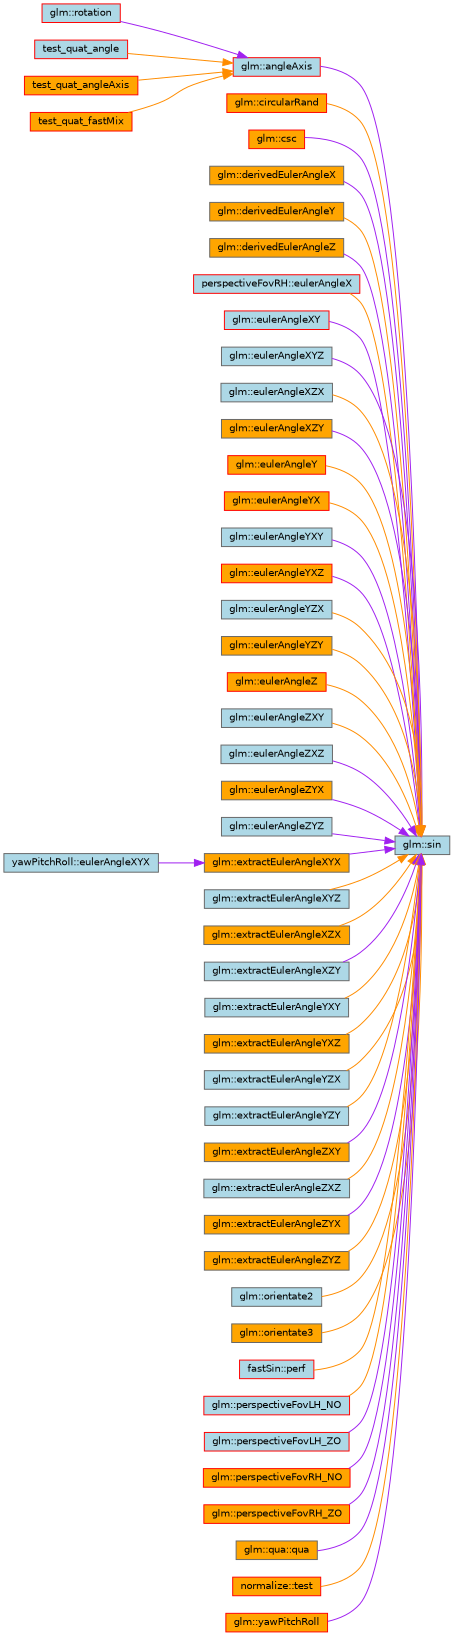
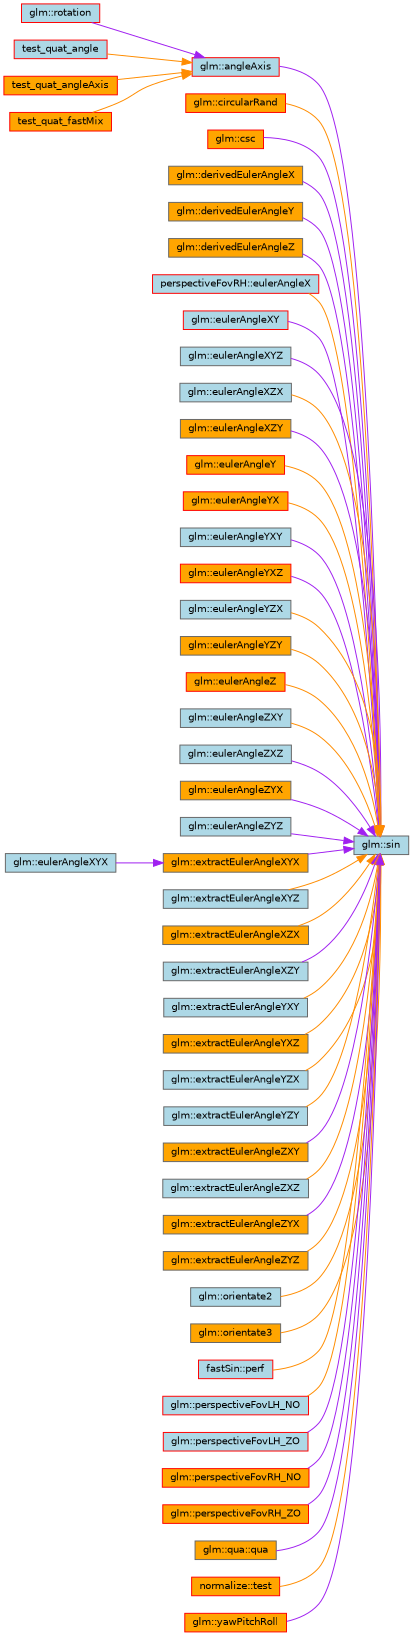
  digraph {
    rankdir=RL
    node [color=grey40 fillcolor=orange fontname=Helvetica fontsize=10 shape=box style=filled]
    edge [color=darkorange dir=back fontname=Helvetica fontsize=10 labelfontname=Helvetica labelfontsize=10 style=solid]
    n1 [color=gray40 fillcolor=lightblue fontcolor=black height=0.2 label="glm::sin" width=0.4]
    n2 [color=red fillcolor=lightblue height=0.2 label="glm::angleAxis" width=0.4]
    n3 [color=red height=0.2 label="glm::circularRand" width=0.4]
    n4 [color=red height=0.2 label="glm::csc" width=0.4]
    n5 [height=0.2 label="glm::derivedEulerAngleX" width=0.4]
    n6 [height=0.2 label="glm::derivedEulerAngleY" width=0.4]
    n7 [height=0.2 label="glm::derivedEulerAngleZ" width=0.4]
    n8 [color=red fillcolor=lightblue height=0.2 label="perspectiveFovRH::eulerAngleX" width=0.4]
    n9 [color=red fillcolor=lightblue height=0.2 label="glm::eulerAngleXY" width=0.4]
    n10 [fillcolor=lightblue height=0.2 label="glm::eulerAngleXYZ" width=0.4]
    n11 [fillcolor=lightblue height=0.2 label="glm::eulerAngleXZX" width=0.4]
    n12 [height=0.2 label="glm::eulerAngleXZY" width=0.4]
    n13 [color=red height=0.2 label="glm::eulerAngleY" width=0.4]
    n14 [color=red height=0.2 label="glm::eulerAngleYX" width=0.4]
    n15 [fillcolor=lightblue height=0.2 label="glm::eulerAngleYXY" width=0.4]
    n16 [color=red height=0.2 label="glm::eulerAngleYXZ" width=0.4]
    n17 [fillcolor=lightblue height=0.2 label="glm::eulerAngleYZX" width=0.4]
    n18 [height=0.2 label="glm::eulerAngleYZY" width=0.4]
    n19 [color=red height=0.2 label="glm::eulerAngleZ" width=0.4]
    n20 [fillcolor=lightblue height=0.2 label="glm::eulerAngleZXY" width=0.4]
    n21 [fillcolor=lightblue height=0.2 label="glm::eulerAngleZXZ" width=0.4]
    n22 [height=0.2 label="glm::eulerAngleZYX" width=0.4]
    n23 [fillcolor=lightblue height=0.2 label="glm::eulerAngleZYZ" width=0.4]
    n24 [height=0.2 label="glm::extractEulerAngleXYX" width=0.4]
    n25 [fillcolor=lightblue height=0.2 label="glm::extractEulerAngleXYZ" width=0.4]
    n26 [height=0.2 label="glm::extractEulerAngleXZX" width=0.4]
    n27 [fillcolor=lightblue height=0.2 label="glm::extractEulerAngleXZY" width=0.4]
    n28 [fillcolor=lightblue height=0.2 label="glm::extractEulerAngleYXY" width=0.4]
    n29 [height=0.2 label="glm::extractEulerAngleYXZ" width=0.4]
    n30 [fillcolor=lightblue height=0.2 label="glm::extractEulerAngleYZX" width=0.4]
    n31 [fillcolor=lightblue height=0.2 label="glm::extractEulerAngleYZY" width=0.4]
    n32 [height=0.2 label="glm::extractEulerAngleZXY" width=0.4]
    n33 [fillcolor=lightblue height=0.2 label="glm::extractEulerAngleZXZ" width=0.4]
    n34 [height=0.2 label="glm::extractEulerAngleZYX" width=0.4]
    n35 [height=0.2 label="glm::extractEulerAngleZYZ" width=0.4]
    n36 [fillcolor=lightblue height=0.2 label="glm::orientate2" width=0.4]
    n37 [height=0.2 label="glm::orientate3" width=0.4]
    n38 [color=red fillcolor=lightblue height=0.2 label="fastSin::perf" width=0.4]
    n39 [color=red fillcolor=lightblue height=0.2 label="glm::perspectiveFovLH_NO" width=0.4]
    n40 [color=red fillcolor=lightblue height=0.2 label="glm::perspectiveFovLH_ZO" width=0.4]
    n41 [color=red height=0.2 label="glm::perspectiveFovRH_NO" width=0.4]
    n42 [color=red height=0.2 label="glm::perspectiveFovRH_ZO" width=0.4]
    n43 [height=0.2 label="glm::qua::qua" width=0.4]
    n44 [color=red height=0.2 label="normalize::test" width=0.4]
    n45 [color=red height=0.2 label="glm::yawPitchRoll" width=0.4]
    n46 [color=red fillcolor=lightblue height=0.2 label="glm::rotation" width=0.4]
    n47 [color=red fillcolor=lightblue height=0.2 label=test_quat_angle width=0.4]
    n48 [color=red height=0.2 label=test_quat_angleAxis width=0.4]
    n49 [color=red height=0.2 label=test_quat_fastMix width=0.4]
-   n50 [fillcolor=lightblue height=0.2 label="yawPitchRoll::eulerAngleXYX" width=0.4]
+   n50 [fillcolor=lightblue height=0.2 label="glm::eulerAngleXYX" width=0.4]
    n1 -> n2 [color=purple]
    n1 -> n3
    n1 -> n4 [color=purple]
    n1 -> n5 [color=purple]
-   n1 -> n6
+   n1 -> n6 [color=purple]
    n1 -> n7 [color=purple]
    n1 -> n8
    n1 -> n9 [color=purple]
    n1 -> n10 [color=purple]
    n1 -> n11
    n1 -> n12 [color=purple]
    n1 -> n13
    n1 -> n14
    n1 -> n15 [color=purple]
    n1 -> n16 [color=purple]
    n1 -> n17
    n1 -> n18
    n1 -> n19
    n1 -> n20
    n1 -> n21 [color=purple]
    n1 -> n22 [color=purple]
    n1 -> n23 [color=purple]
    n1 -> n24 [color=purple]
    n1 -> n25
    n1 -> n26
    n1 -> n27 [color=purple]
    n1 -> n28
    n1 -> n29
    n1 -> n30
    n1 -> n31
    n1 -> n32 [color=purple]
    n1 -> n33
    n1 -> n34 [color=purple]
    n1 -> n35
    n1 -> n36
    n1 -> n37
    n1 -> n38
    n1 -> n39
    n1 -> n40 [color=purple]
    n1 -> n41 [color=purple]
    n1 -> n42 [color=purple]
    n1 -> n43 [color=purple]
    n1 -> n44
    n1 -> n45 [color=purple]
    n2 -> n46 [color=purple]
    n2 -> n47
    n2 -> n48
    n2 -> n49
    n24 -> n50 [color=purple]
  }
